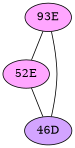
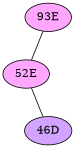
  graph {
    node [fillcolor="#FFA6FF" style=radial]
    edge [penwidth=1]
    n1 [label="52E"]
    "93E"
    "46D" [fillcolor="#D3A4FF"]
    n1 -- "46D"
    "93E" -- n1
-   "93E" -- "46D"
  }
